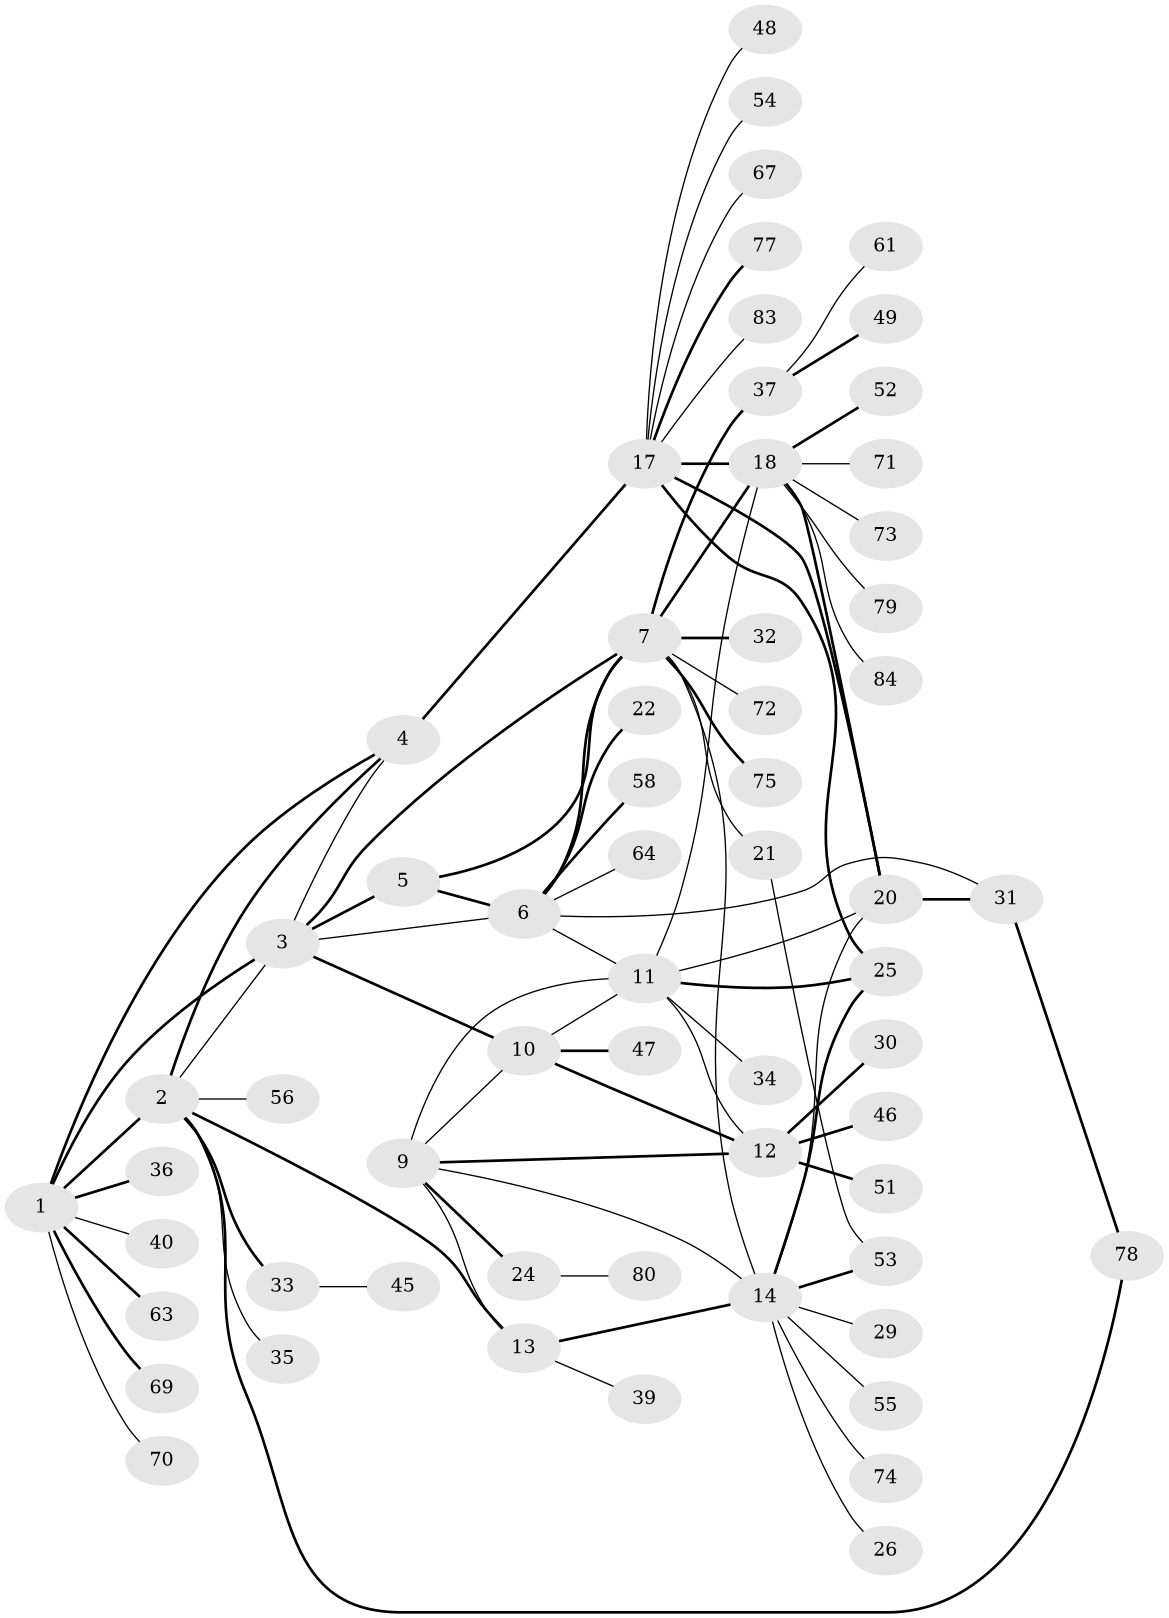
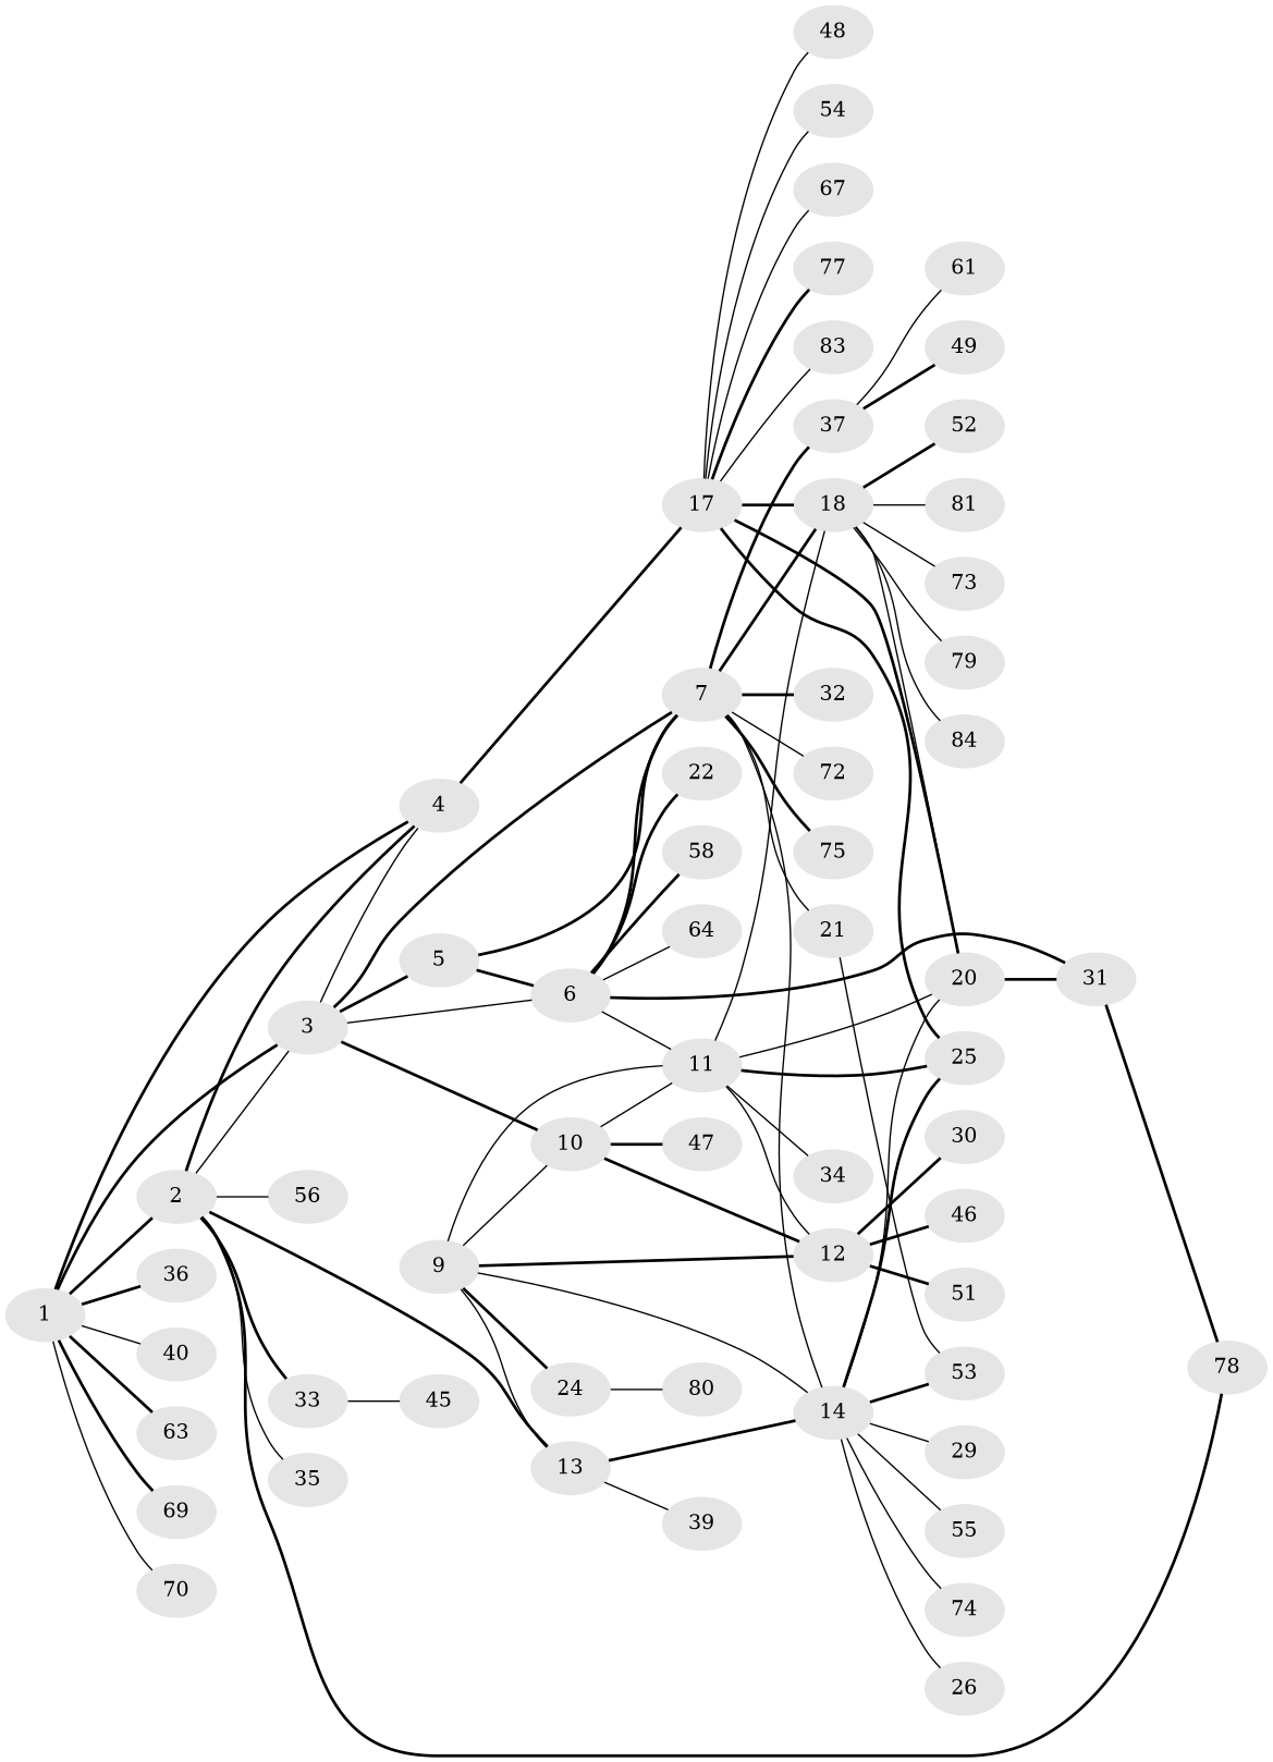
  graph {
    rankdir=LR
    node [color=gray90 style=filled]
    edge [style=bold]
    1 [super="+38"]
    2 [super="+42"]
    3 [super="+8"]
    4 [super="+57"]
    36
    40 [super="+68"]
    63
    69
    70
    13 [super="+85"]
    33
    35
    56 [super="+81"]
    78
    5 [super="+62"]
    6 [super="+59"]
    7 [super="+23"]
    10 [super="+76"]
    17 [super="+19"]
    14 [super="+15"]
    39 [super="+66"]
    45
    11 [super="+65"]
    22
    31 [super="+41"]
    58
    64
    18 [super="+50"]
    21
    32
    37 [super="+60"]
    72
    75
    12 [super="+86"]
    47
    20 [super="+27"]
    25 [super="+28"]
    48
    54
    67
    77
    83
    34
    26 [super="+43"]
    29
    53
    55
    74
    52
-   71
+   71 [label=81]
    73
    79
    84
    49
    61
    9 [super="+16"]
    24 [super="+44"]
    30
    46
    51
    80
    1 -- 2
    1 -- 3
    1 -- 4
    1 -- 36
    1 -- 40 [style=solid]
    1 -- 63
    1 -- 69
    1 -- 70 [style=solid]
    2 -- 3 [style=solid]
    2 -- 4
    2 -- 13
    2 -- 33
    2 -- 35 [style=solid]
    2 -- 56 [style=solid]
    2 -- 78
    3 -- 4 [style=solid]
    3 -- 5
    3 -- 6 [style=solid]
    3 -- 7
    3 -- 10
    4 -- 17
    13 -- 14 [weight=2]
    13 -- 39 [style=solid]
    33 -- 45 [style=solid]
    5 -- 6
    5 -- 7
    6 -- 7
    6 -- 11 [style=solid]
    6 -- 22
-   6 -- 31 [style=solid]
+   6 -- 31
    6 -- 58
    6 -- 64 [style=solid]
    7 -- 14 [style=solid]
    7 -- 18
    7 -- 21 [style=solid]
    7 -- 32
    7 -- 37
    7 -- 72 [style=solid]
    7 -- 75
    10 -- 11 [style=solid]
    10 -- 12
    10 -- 47
    17 -- 18 [weight=2]
    17 -- 20 [weight=2]
    17 -- 25
    17 -- 48 [style=solid]
    17 -- 54 [style=solid]
    17 -- 67 [style=solid]
    17 -- 77
    17 -- 83 [style=solid]
    14 -- 20 [style=solid]
    14 -- 25
    14 -- 26 [style=solid]
    14 -- 29 [style=solid]
    14 -- 53
    14 -- 55 [style=solid]
    14 -- 74 [style=solid]
    11 -- 18 [style=solid]
    11 -- 12 [style=solid]
    11 -- 20 [style=solid]
    11 -- 25
    11 -- 34 [style=solid]
    31 -- 78
-   18 -- 20
+   18 -- 20 [style=solid]
    18 -- 52
    18 -- 71 [style=solid]
    18 -- 73 [style=solid]
    18 -- 79 [style=solid]
    18 -- 84 [style=solid]
    21 -- 53 [style=solid]
    37 -- 49
    37 -- 61 [style=solid]
    12 -- 30
    12 -- 46
    12 -- 51
    20 -- 31 [weight=2]
    9 -- 13 [style=solid]
    9 -- 10 [style=solid]
    9 -- 14 [style=solid weight=2]
    9 -- 11 [style=solid]
    9 -- 12
    9 -- 24
    24 -- 80 [style=solid]
  }
